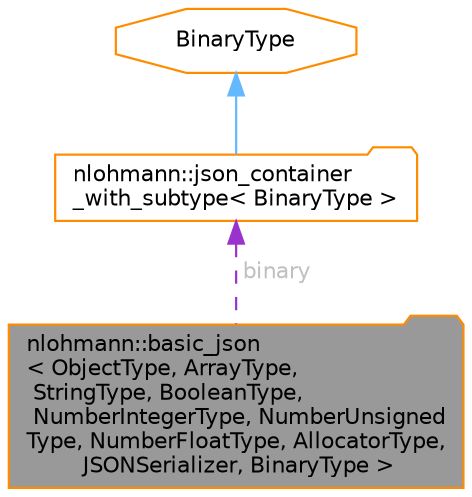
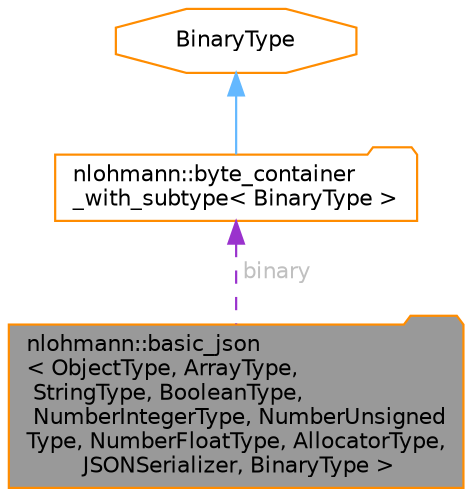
  digraph {
    node [color=darkorange fillcolor=white fontname=Helvetica fontsize=10 shape=folder style=filled]
    edge [dir=back fontname=Helvetica fontsize=10 labelfontname=Helvetica labelfontsize=10]
    n1 [fillcolor=grey60 fontcolor=black height=0.2 label="nlohmann::basic_json\l\< ObjectType, ArrayType,\l StringType, BooleanType,\l NumberIntegerType, NumberUnsigned\lType, NumberFloatType, AllocatorType,\l JSONSerializer, BinaryType \>" width=0.4]
-   n2 [height=0.2 label="nlohmann::json_container\l_with_subtype\< BinaryType \>" width=0.4]
+   n2 [height=0.2 label="nlohmann::byte_container\l_with_subtype\< BinaryType \>" width=0.4]
    n3 [height=0.2 label=BinaryType shape=octagon width=0.4]
    n2 -> n1 [color=darkorchid3 fontcolor=grey label=" binary" style=dashed]
    n3 -> n2 [color=steelblue1 style=solid]
  }
